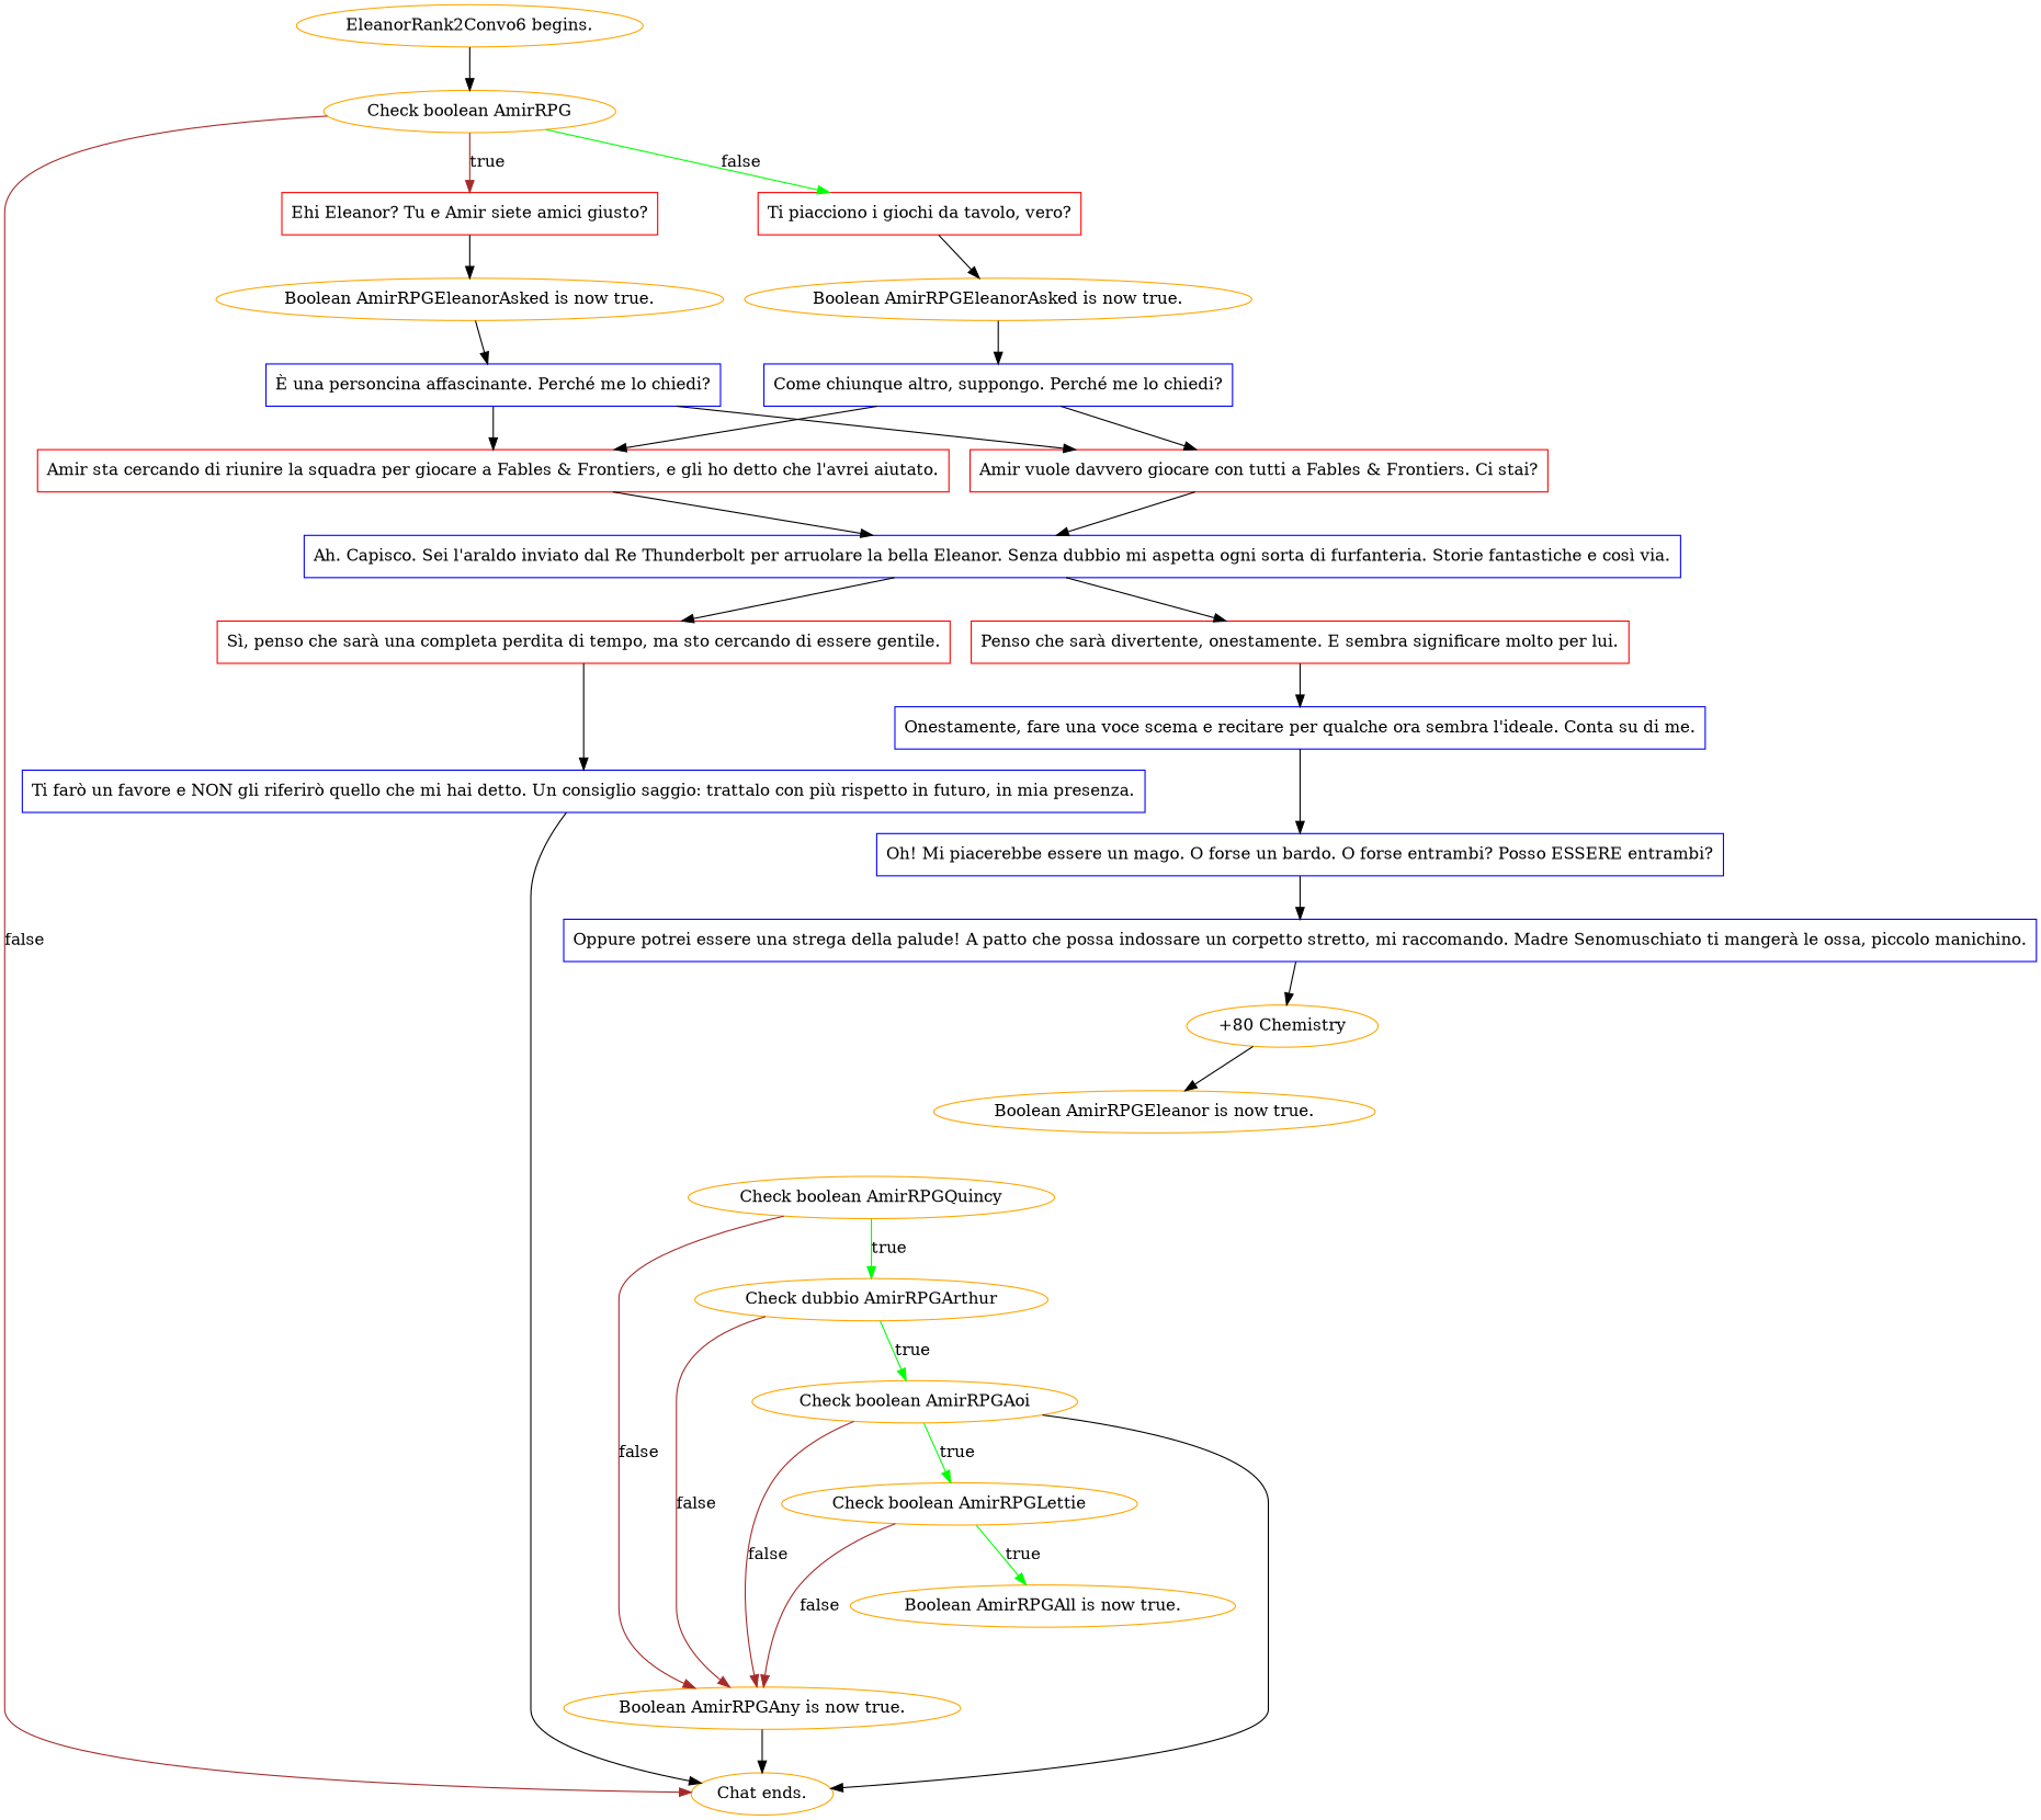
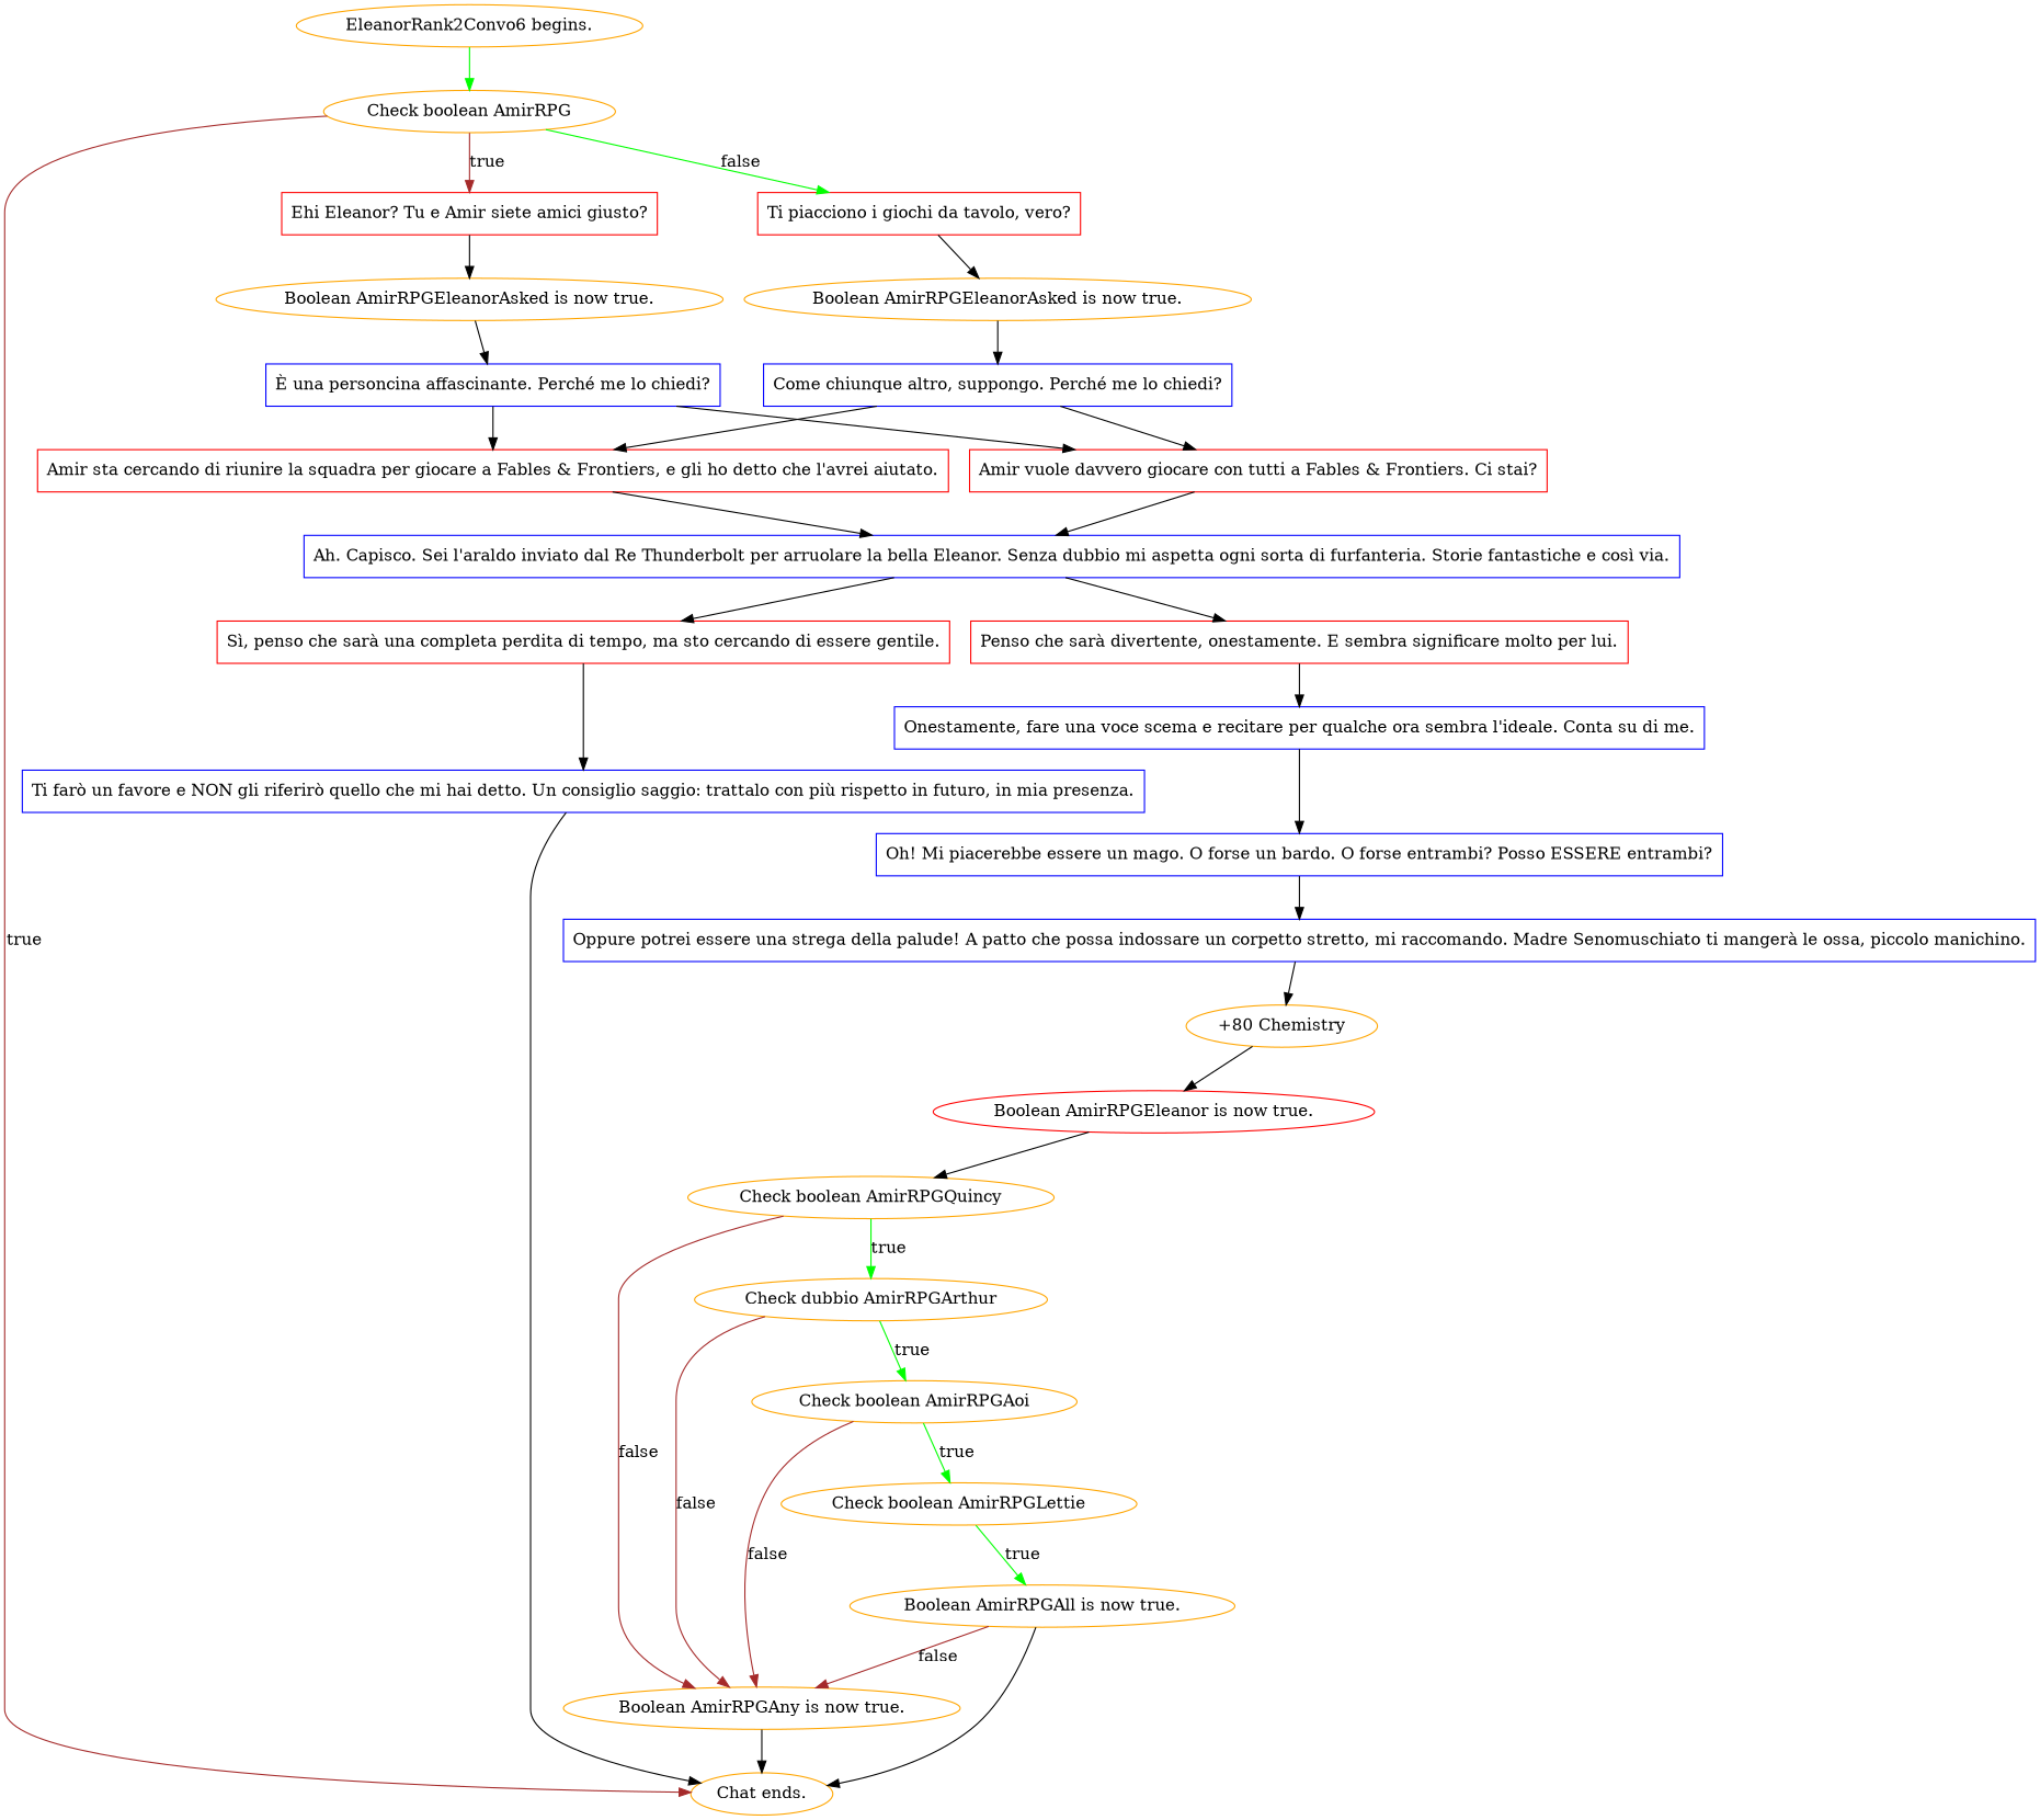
  digraph {
    node [color=orange]
    n1 [label="Check boolean AmirRPG"]
    "EleanorRank2Convo6 begins."
    n3 [color=red label="Ehi Eleanor? Tu e Amir siete amici giusto?" shape=box]
    n4 [color=red label="Ti piacciono i giochi da tavolo, vero?" shape=box]
    "Chat ends."
    n6 [label="Boolean AmirRPGEleanorAsked is now true."]
    n7 [label="Boolean AmirRPGEleanorAsked is now true."]
    n8 [color=blue label="È una personcina affascinante. Perché me lo chiedi?" shape=box]
    n9 [color=blue label="Come chiunque altro, suppongo. Perché me lo chiedi?" shape=box]
    n10 [color=red label="Amir sta cercando di riunire la squadra per giocare a Fables & Frontiers, e gli ho detto che l'avrei aiutato." shape=box]
    n11 [color=red label="Amir vuole davvero giocare con tutti a Fables & Frontiers. Ci stai?" shape=box]
    n12 [color=blue label="Ah. Capisco. Sei l'araldo inviato dal Re Thunderbolt per arruolare la bella Eleanor. Senza dubbio mi aspetta ogni sorta di furfanteria. Storie fantastiche e così via." shape=box]
    n13 [color=red label="Sì, penso che sarà una completa perdita di tempo, ma sto cercando di essere gentile." shape=box]
    n14 [color=red label="Penso che sarà divertente, onestamente. E sembra significare molto per lui." shape=box]
    n15 [color=blue label="Ti farò un favore e NON gli riferirò quello che mi hai detto. Un consiglio saggio: trattalo con più rispetto in futuro, in mia presenza." shape=box]
    n16 [color=blue label="Onestamente, fare una voce scema e recitare per qualche ora sembra l'ideale. Conta su di me." shape=box]
    n17 [color=blue label="Oh! Mi piacerebbe essere un mago. O forse un bardo. O forse entrambi? Posso ESSERE entrambi?" shape=box]
    n18 [color=blue label="Oppure potrei essere una strega della palude! A patto che possa indossare un corpetto stretto, mi raccomando. Madre Senomuschiato ti mangerà le ossa, piccolo manichino." shape=box]
    n19 [label="+80 Chemistry"]
-   n20 [label="Boolean AmirRPGEleanor is now true."]
+   n20 [color=red label="Boolean AmirRPGEleanor is now true."]
    n21 [label="Check boolean AmirRPGQuincy"]
    n22 [label="Check dubbio AmirRPGArthur"]
    n23 [label="Boolean AmirRPGAny is now true."]
    n24 [label="Check boolean AmirRPGAoi"]
    n25 [label="Check boolean AmirRPGLettie"]
    n26 [label="Boolean AmirRPGAll is now true."]
    n1 -> n3 [color=brown label=true]
    n1 -> n4 [color=green label=false]
-   n1 -> "Chat ends." [color=brown label=false]
-   "EleanorRank2Convo6 begins." -> n1
+   n1 -> "Chat ends." [color=brown label=true]
+   "EleanorRank2Convo6 begins." -> n1 [color=green]
    n3 -> n6
    n4 -> n7
    n6 -> n8
    n7 -> n9
    n8 -> n10
    n8 -> n11
    n9 -> n10
    n9 -> n11
    n10 -> n12
    n11 -> n12
    n12 -> n13
    n12 -> n14
    n13 -> n15
    n14 -> n16
    n15 -> "Chat ends."
    n16 -> n17
    n17 -> n18
    n18 -> n19
    n19 -> n20
+   n20 -> n21
    n21 -> n22 [color=green label=true]
    n21 -> n23 [color=brown label=false]
    n22 -> n23 [color=brown label=false]
    n22 -> n24 [color=green label=true]
    n23 -> "Chat ends."
    n24 -> n23 [color=brown label=false]
    n24 -> n25 [color=green label=true]
-   n25 -> n23 [color=brown label=false]
+   n26 -> n23 [color=brown label=false]
    n25 -> n26 [color=green label=true]
-   n24 -> "Chat ends."
+   n26 -> "Chat ends."
  }
